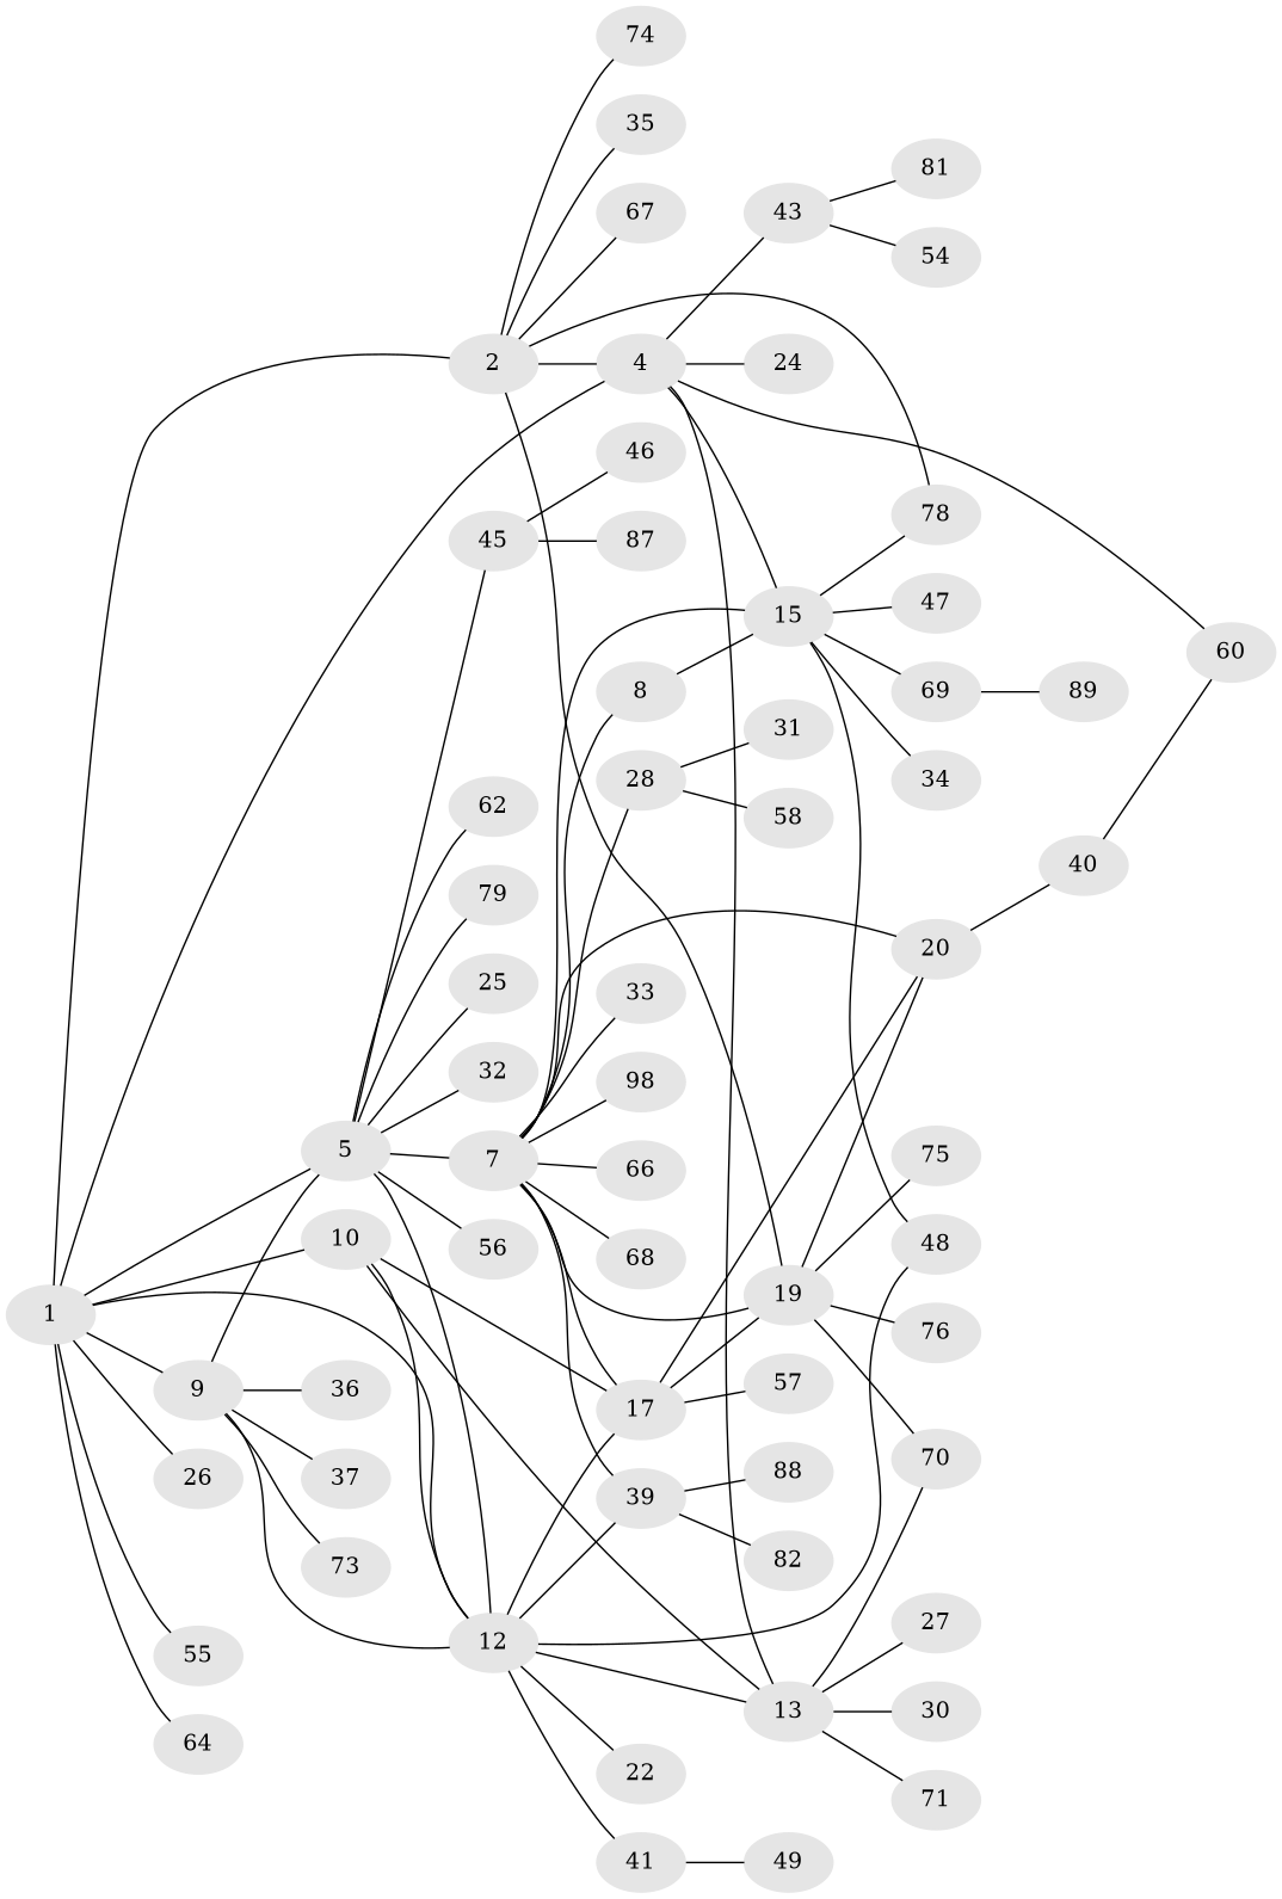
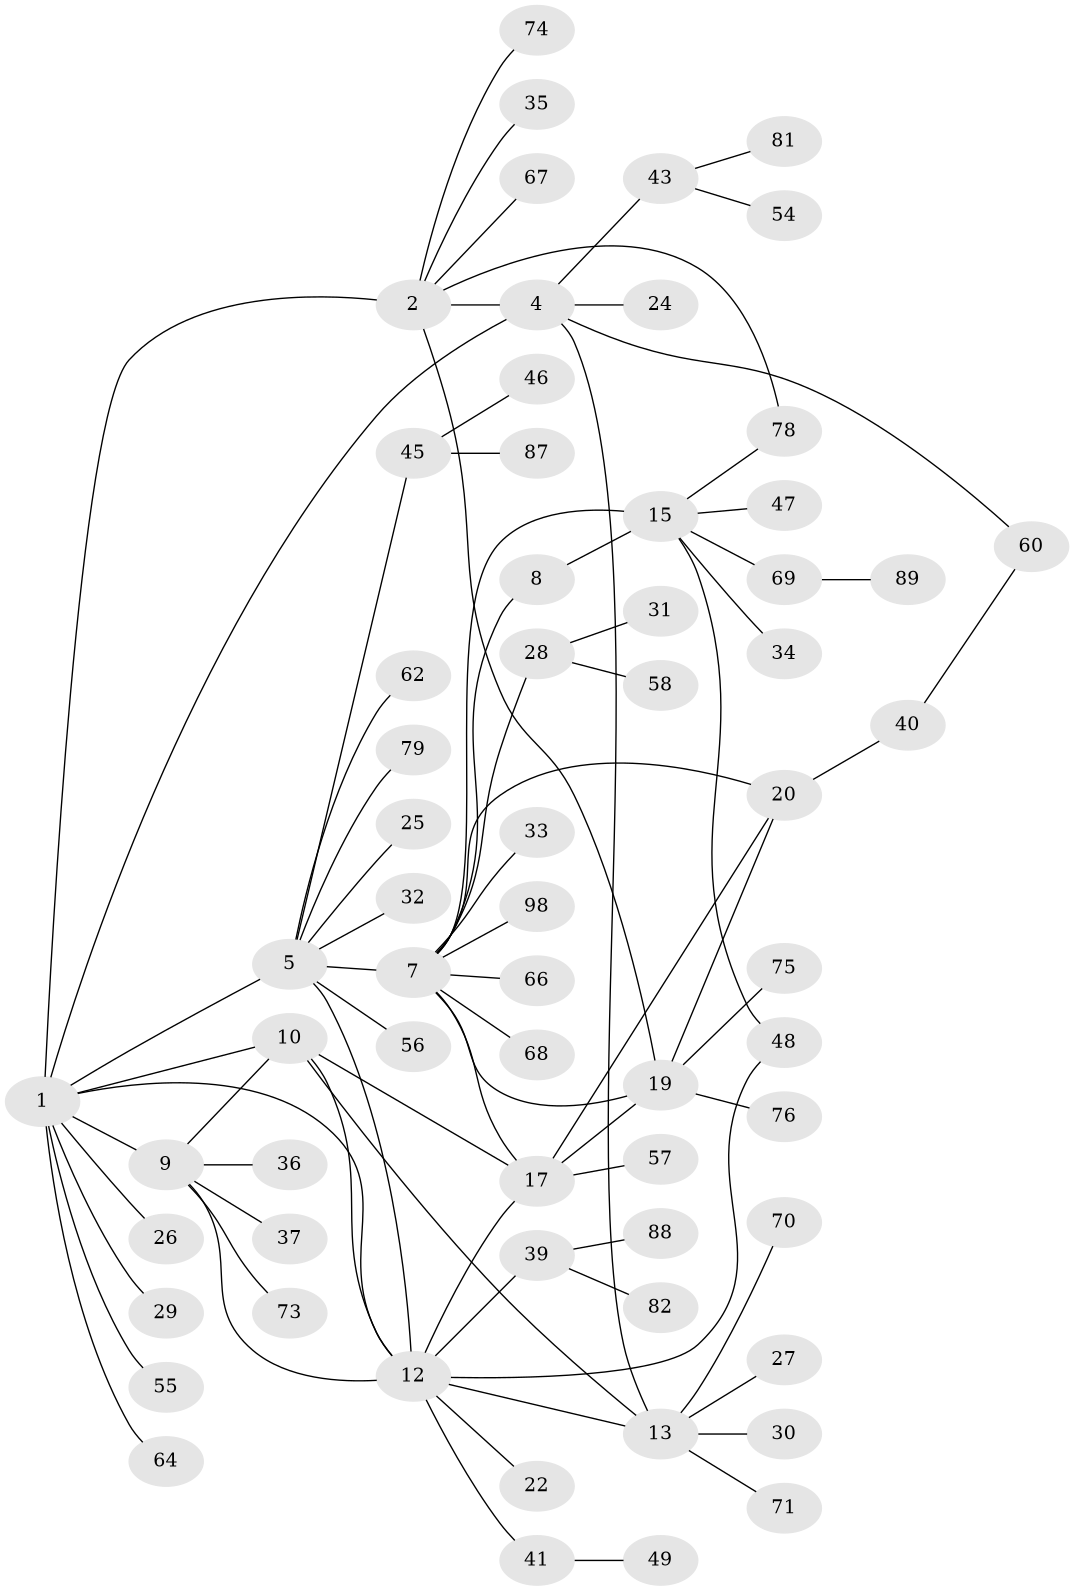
  graph {
    rankdir=LR
    node [color=gray90 style=filled]
    1 [super="+11"]
    2 [super="+3"]
    4 [super="+14"]
    5 [super="+6"]
    9 [super="+80"]
    10
    12 [super="+61"]
    26
+   29
    55
    64
    19 [super="+65"]
    35
    67
    74
    78 [super="+84"]
    13 [super="+23"]
    15 [super="+16"]
    24
    43 [super="+77"]
    60
    7 [super="+18"]
    25
    32
    45 [super="+52"]
    56
    62
    79 [super="+86"]
    36
    37
    73
    17 [super="+85"]
    39 [super="+59"]
    22
    41
    48
    20
    70
    75
    76
    27
    30
    71
    34
    47 [super="+51"]
    69
    54
    81
    8 [super="+63"]
    28 [super="+50"]
    33
    n52 [label=98 super="+44"]
    66
    68
    46
    87
    57
    40 [super="+72"]
    31
    58
    82
    88
    49
    89
    1 -- 2 [weight=2]
    1 -- 4
    1 -- 5
    1 -- 9
    1 -- 10
    1 -- 12
    1 -- 26
+   1 -- 29
    1 -- 55
    1 -- 64
    2 -- 4 [weight=2]
    2 -- 19
    2 -- 35
    2 -- 67
    2 -- 74
    2 -- 78
    4 -- 13
-   4 -- 15 [weight=2]
    4 -- 24
    4 -- 43
    4 -- 60
    5 -- 12
    5 -- 7 [weight=2]
    5 -- 25
    5 -- 32
    5 -- 45
    5 -- 56
    5 -- 62
    5 -- 79
-   9 -- 5
+   9 -- 10
    9 -- 12
    9 -- 36
    9 -- 37
    9 -- 73
    10 -- 12
    10 -- 13
    10 -- 17
    12 -- 13
    12 -- 17
    12 -- 39
    12 -- 22
    12 -- 41
    12 -- 48
    19 -- 20
-   19 -- 70
    19 -- 75
    19 -- 76
    13 -- 70
    13 -- 27
    13 -- 30
    13 -- 71
    15 -- 78
    15 -- 48
    15 -- 34
    15 -- 47
    15 -- 69
    43 -- 54
    43 -- 81
    7 -- 19
    7 -- 15
    7 -- 17
-   7 -- 39
    7 -- 20
    7 -- 8
    7 -- 28
    7 -- 33
    7 -- n52
    7 -- 66
    7 -- 68
    45 -- 46
    45 -- 87
    17 -- 19
    17 -- 20
    17 -- 57
    39 -- 82
    39 -- 88
    41 -- 49
    20 -- 40
    69 -- 89
    8 -- 15
    28 -- 31
    28 -- 58
    40 -- 60
  }
